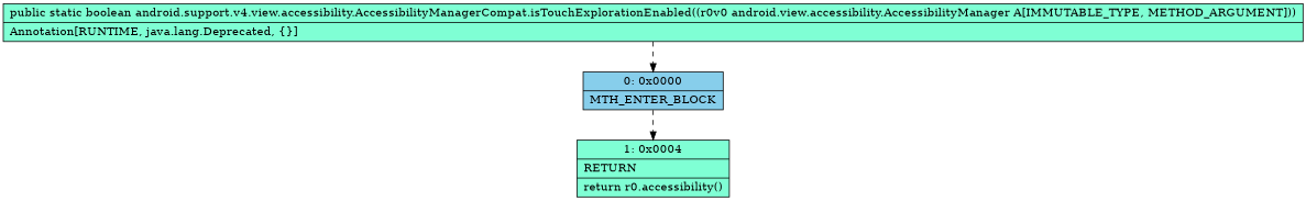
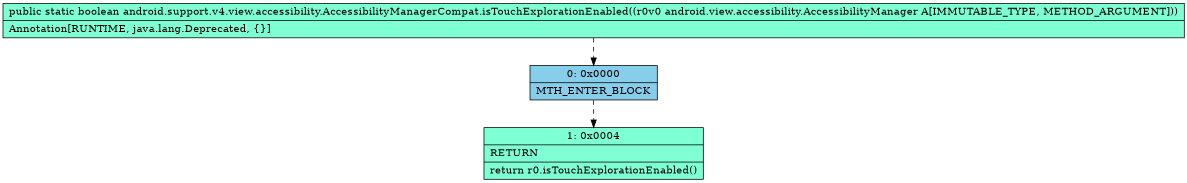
  digraph {
    node [shape=record style=filled fillcolor=aquamarine]
    edge [style=dashed]
    n1 [label="{0\:\ 0x0000|MTH_ENTER_BLOCK\l}" fillcolor=skyblue]
-   n2 [label="{1\:\ 0x0004|RETURN\l|return r0.accessibility()\l}"]
+   n2 [label="{1\:\ 0x0004|RETURN\l|return r0.isTouchExplorationEnabled()\l}"]
    n3 [label="{public static boolean android.support.v4.view.accessibility.AccessibilityManagerCompat.isTouchExplorationEnabled((r0v0 android.view.accessibility.AccessibilityManager A[IMMUTABLE_TYPE, METHOD_ARGUMENT]))  | Annotation[RUNTIME, java.lang.Deprecated, \{\}]\l}"]
    n1 -> n2
    n3 -> n1
  }
